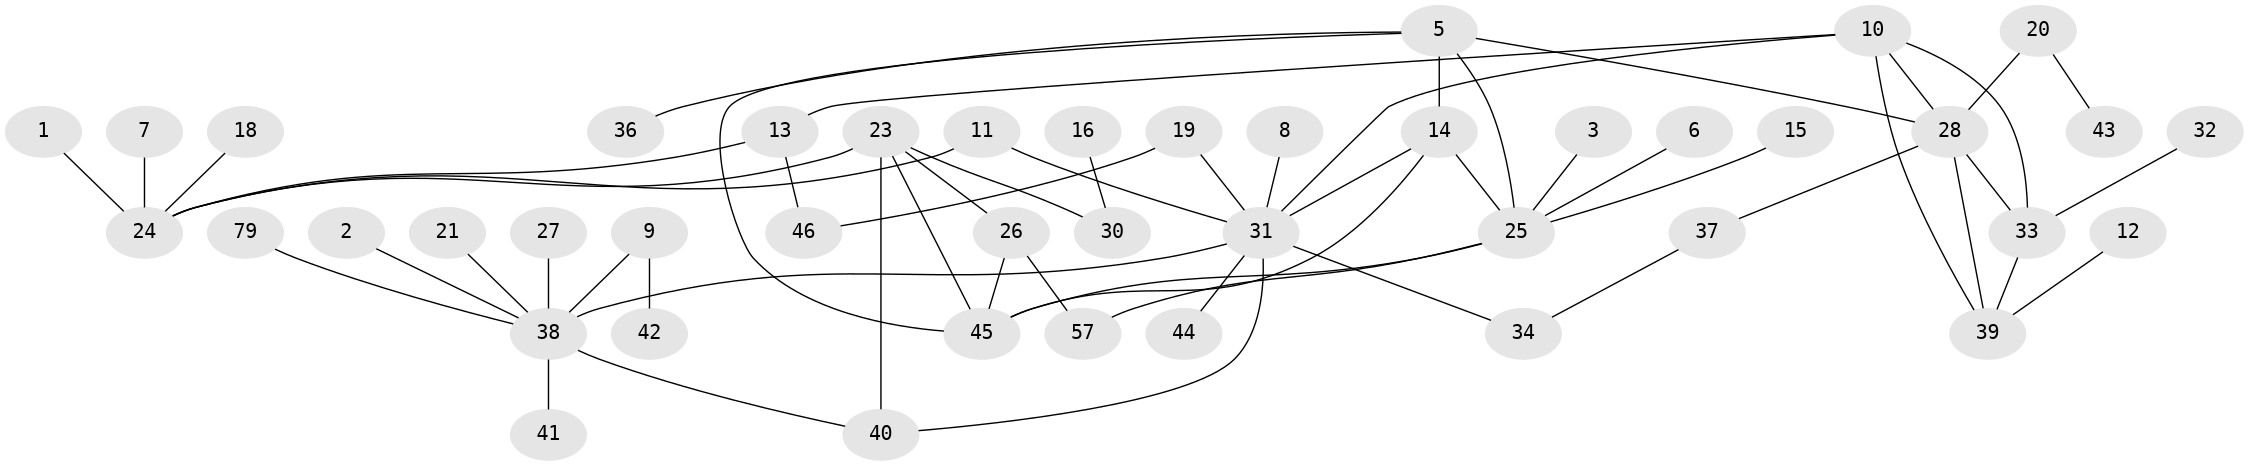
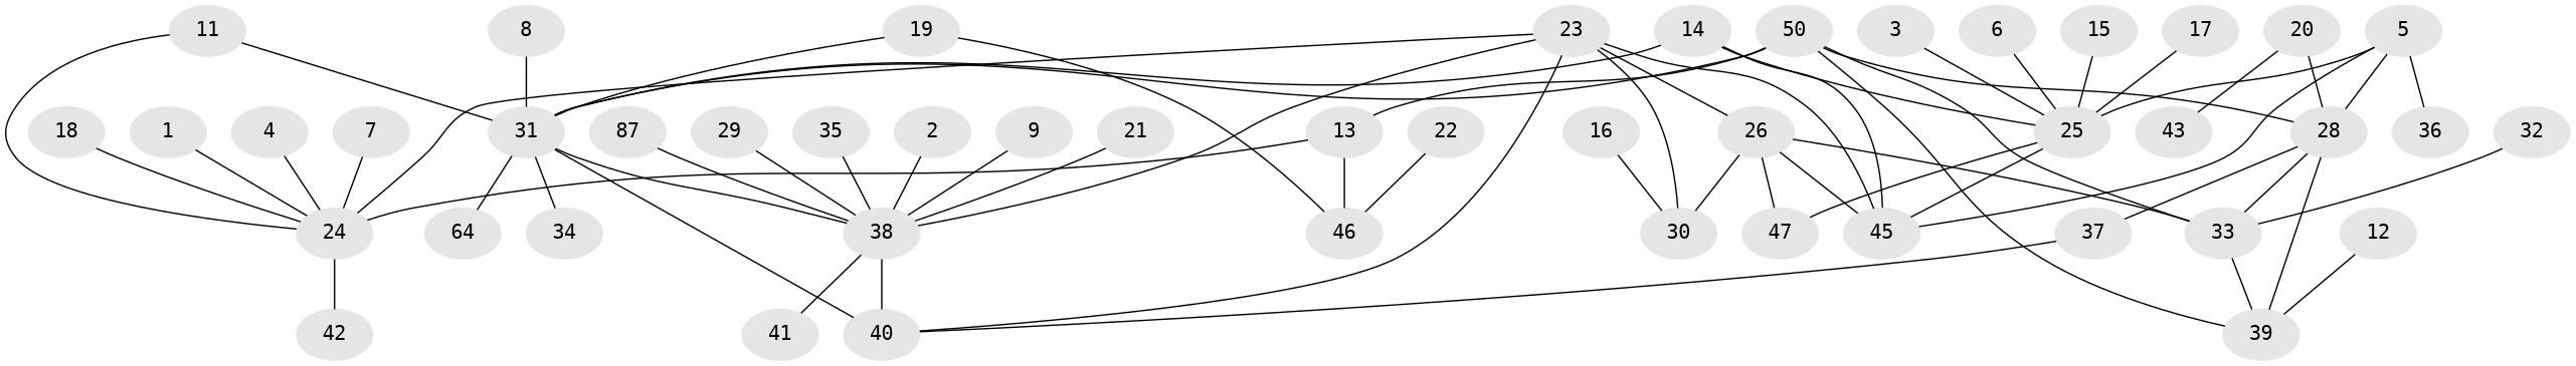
  graph {
    fontname="DejaVu Sans Mono"
    node [color=gray90 fontname="DejaVu Sans Mono" style=filled]
    edge [fontname="DejaVu Sans Mono" weight=1.0]
    1
    24
    42
    2
    38
    40
    41
    3
    25
    45
-   47 [label=57]
+   47
+   4
    5
    14
    28
    36
    31
    33
    39
    37
    6
    7
    8
    34
-   44
+   44 [label=64]
    9
-   10
+   10 [label=50]
    13
    46
    11
    12
    23
    30
    26
    15
    16
+   17
    18
    19
    20
    43
    21
-   27
-   29 [label=79]
+   22
+   27 [label=87]
+   29
    32
+   35
    1 -- 24
-   9 -- 42
+   24 -- 42
    2 -- 38
    38 -- 40 [weight=2.0]
    38 -- 41
    3 -- 25
    25 -- 45
    25 -- 47
+   4 -- 24
    5 -- 25
    5 -- 45
-   5 -- 14
    5 -- 28
    5 -- 36
    14 -- 25
    14 -- 45
    14 -- 31
    28 -- 33
    28 -- 39
    28 -- 37
    31 -- 38
    31 -- 40 [weight=2.0]
    31 -- 34
    31 -- 44
    33 -- 39
-   37 -- 34
+   37 -- 40
    6 -- 25
    7 -- 24
    8 -- 31
    9 -- 38
    10 -- 28
    10 -- 31
    10 -- 33
    10 -- 39
    10 -- 13
    13 -- 24
    13 -- 46
    11 -- 24
    11 -- 31
    12 -- 39
    23 -- 24 [weight=2.0]
+   23 -- 38
    23 -- 40
    23 -- 45
    23 -- 30 [weight=2.0]
    23 -- 26
    26 -- 45
    26 -- 47
+   26 -- 33
+   26 -- 30 [weight=2.0]
    15 -- 25
    16 -- 30
+   17 -- 25
    18 -- 24
    19 -- 31
    19 -- 46
    20 -- 28
    20 -- 43
    21 -- 38
+   22 -- 46
    27 -- 38
    29 -- 38
    32 -- 33
+   35 -- 38
  }
